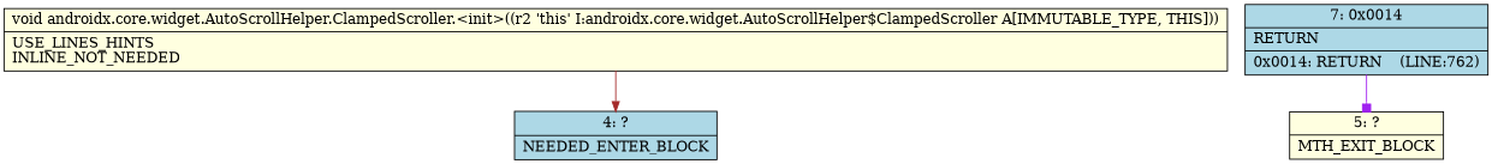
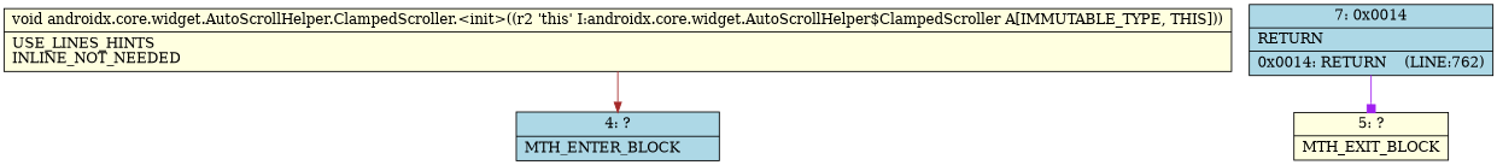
  digraph {
    node [fillcolor=lightblue shape=record style=filled]
-   n1 [label="{4\:\ ?|NEEDED_ENTER_BLOCK\l}"]
+   n1 [label="{4\:\ ?|MTH_ENTER_BLOCK\l}"]
    n2 [label="{7\:\ 0x0014|RETURN\l|0x0014: RETURN    (LINE:762)\l}"]
    n3 [fillcolor=lightyellow label="{5\:\ ?|MTH_EXIT_BLOCK\l}"]
    n4 [fillcolor=lightyellow label="{void androidx.core.widget.AutoScrollHelper.ClampedScroller.\<init\>((r2 'this' I:androidx.core.widget.AutoScrollHelper$ClampedScroller A[IMMUTABLE_TYPE, THIS]))  | USE_LINES_HINTS\lINLINE_NOT_NEEDED\l}"]
    n2 -> n3 [arrowhead=box color=purple]
    n4 -> n1 [arrowhead=normal color=brown]
  }
